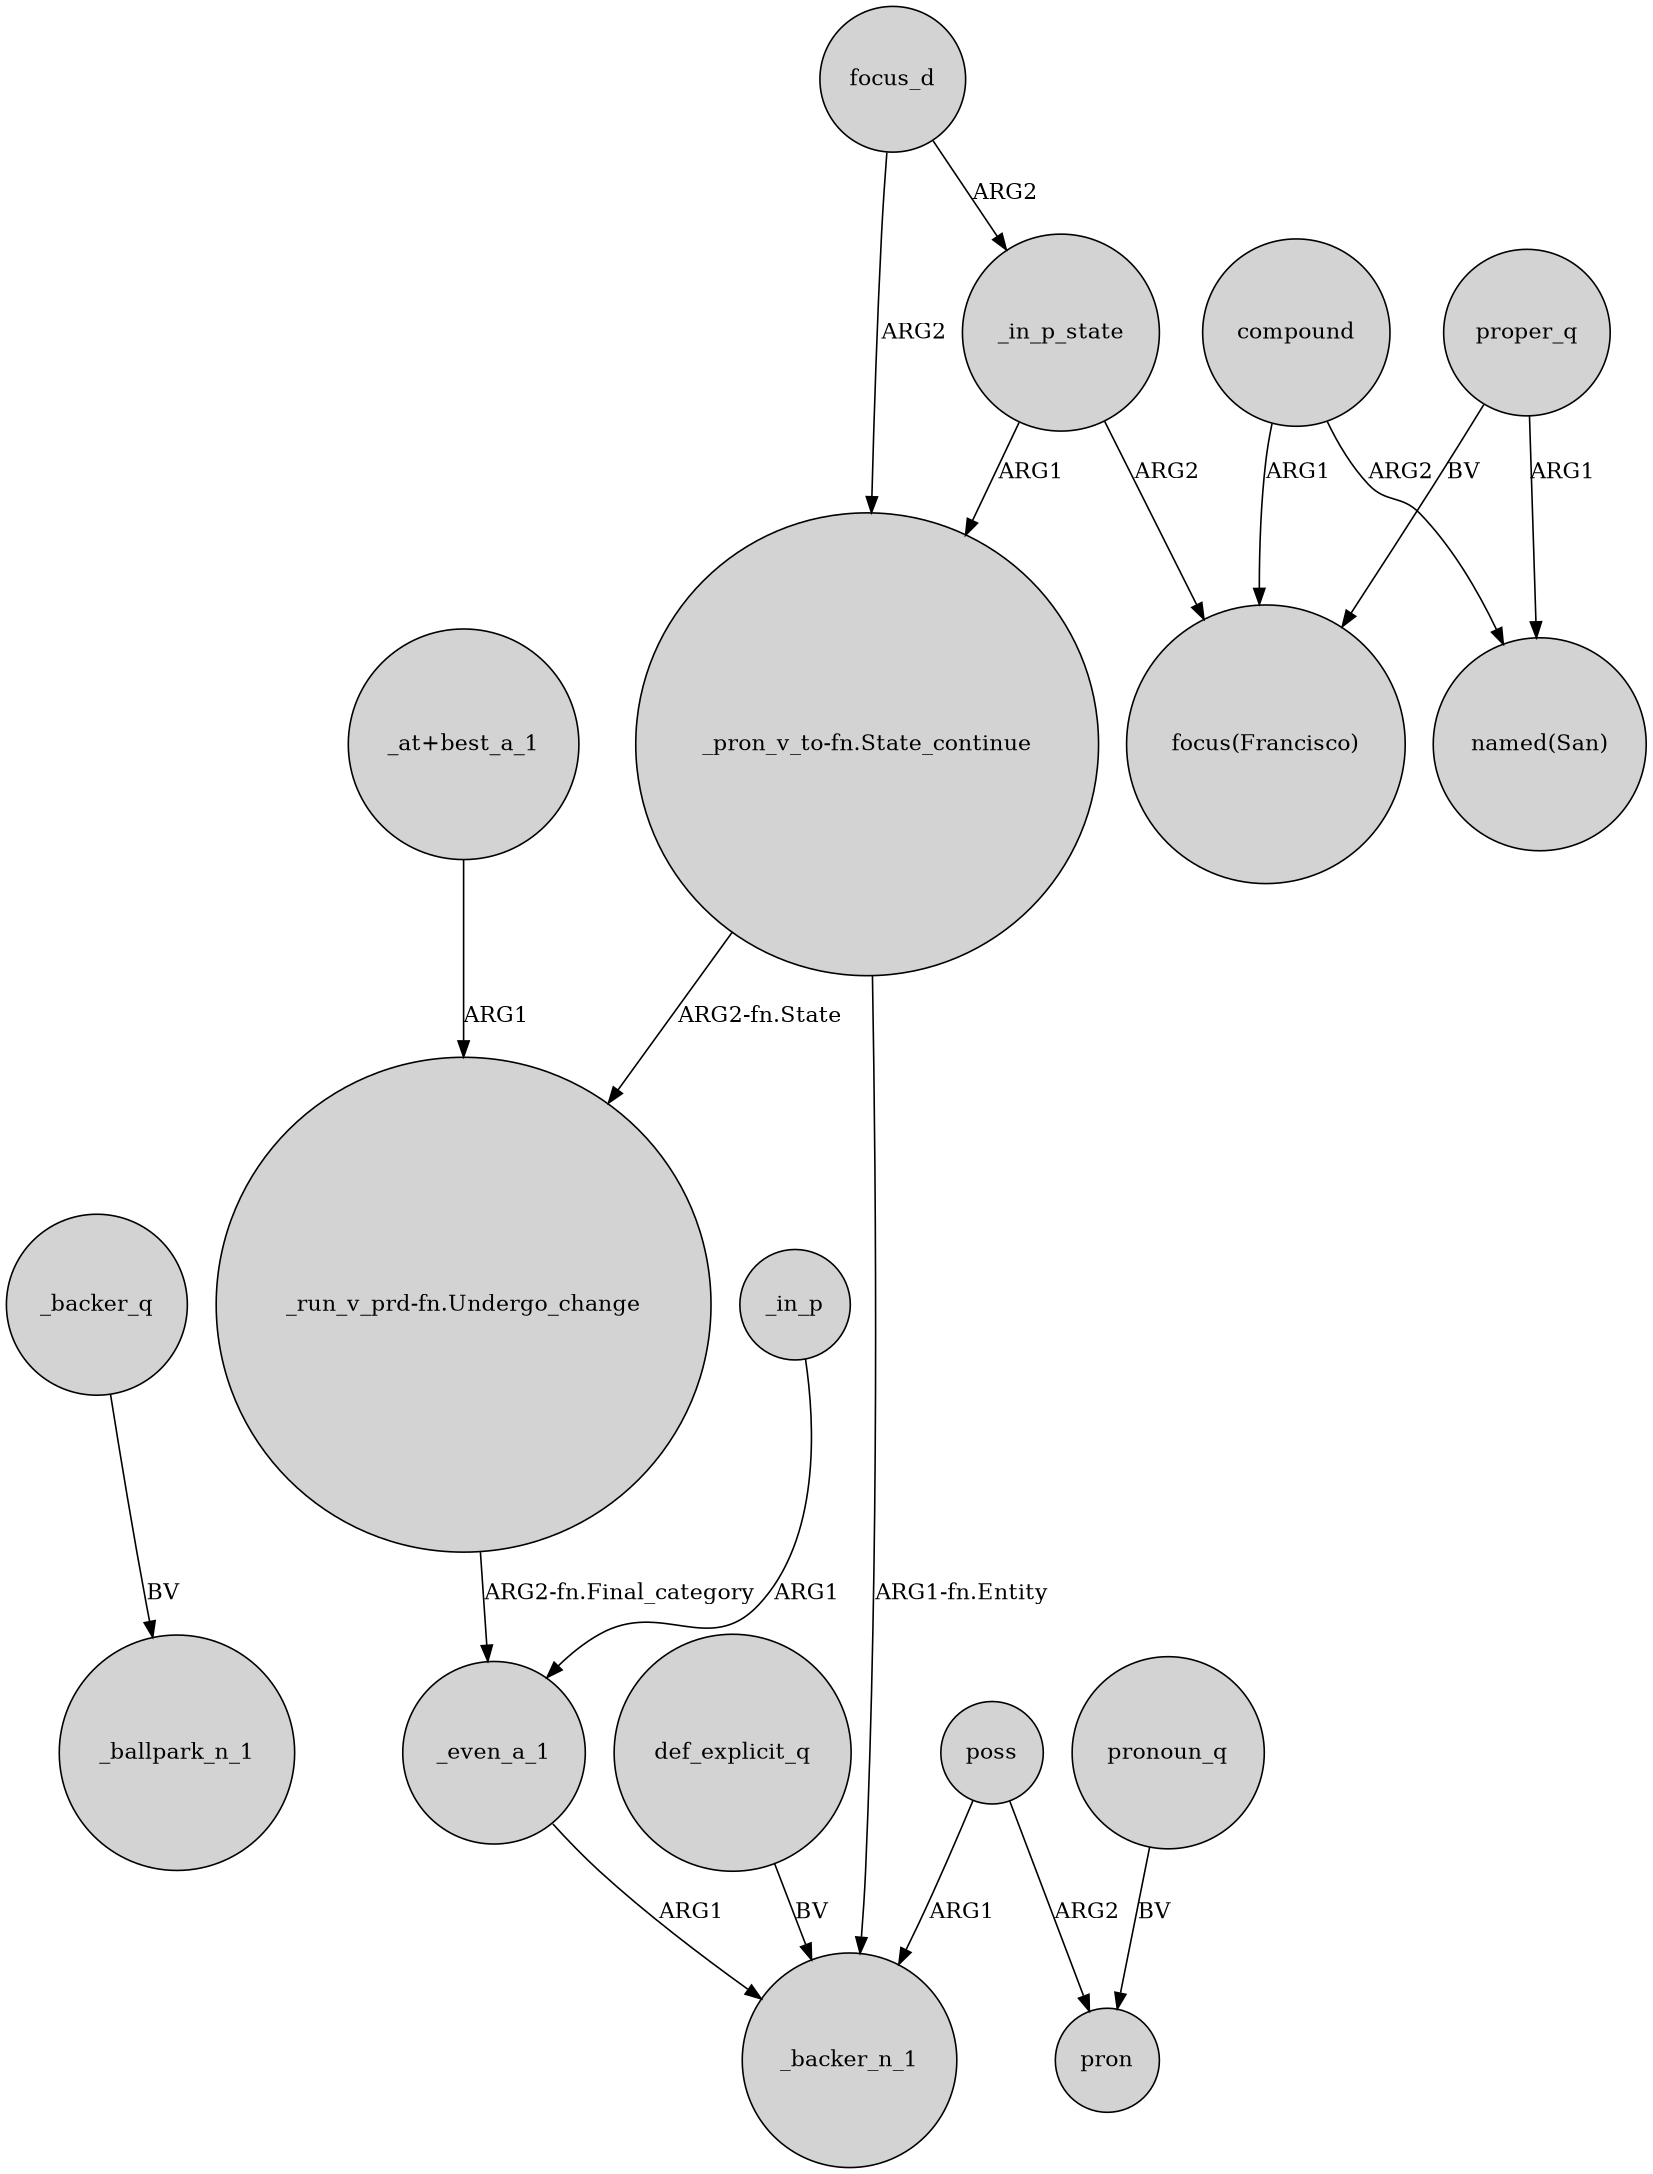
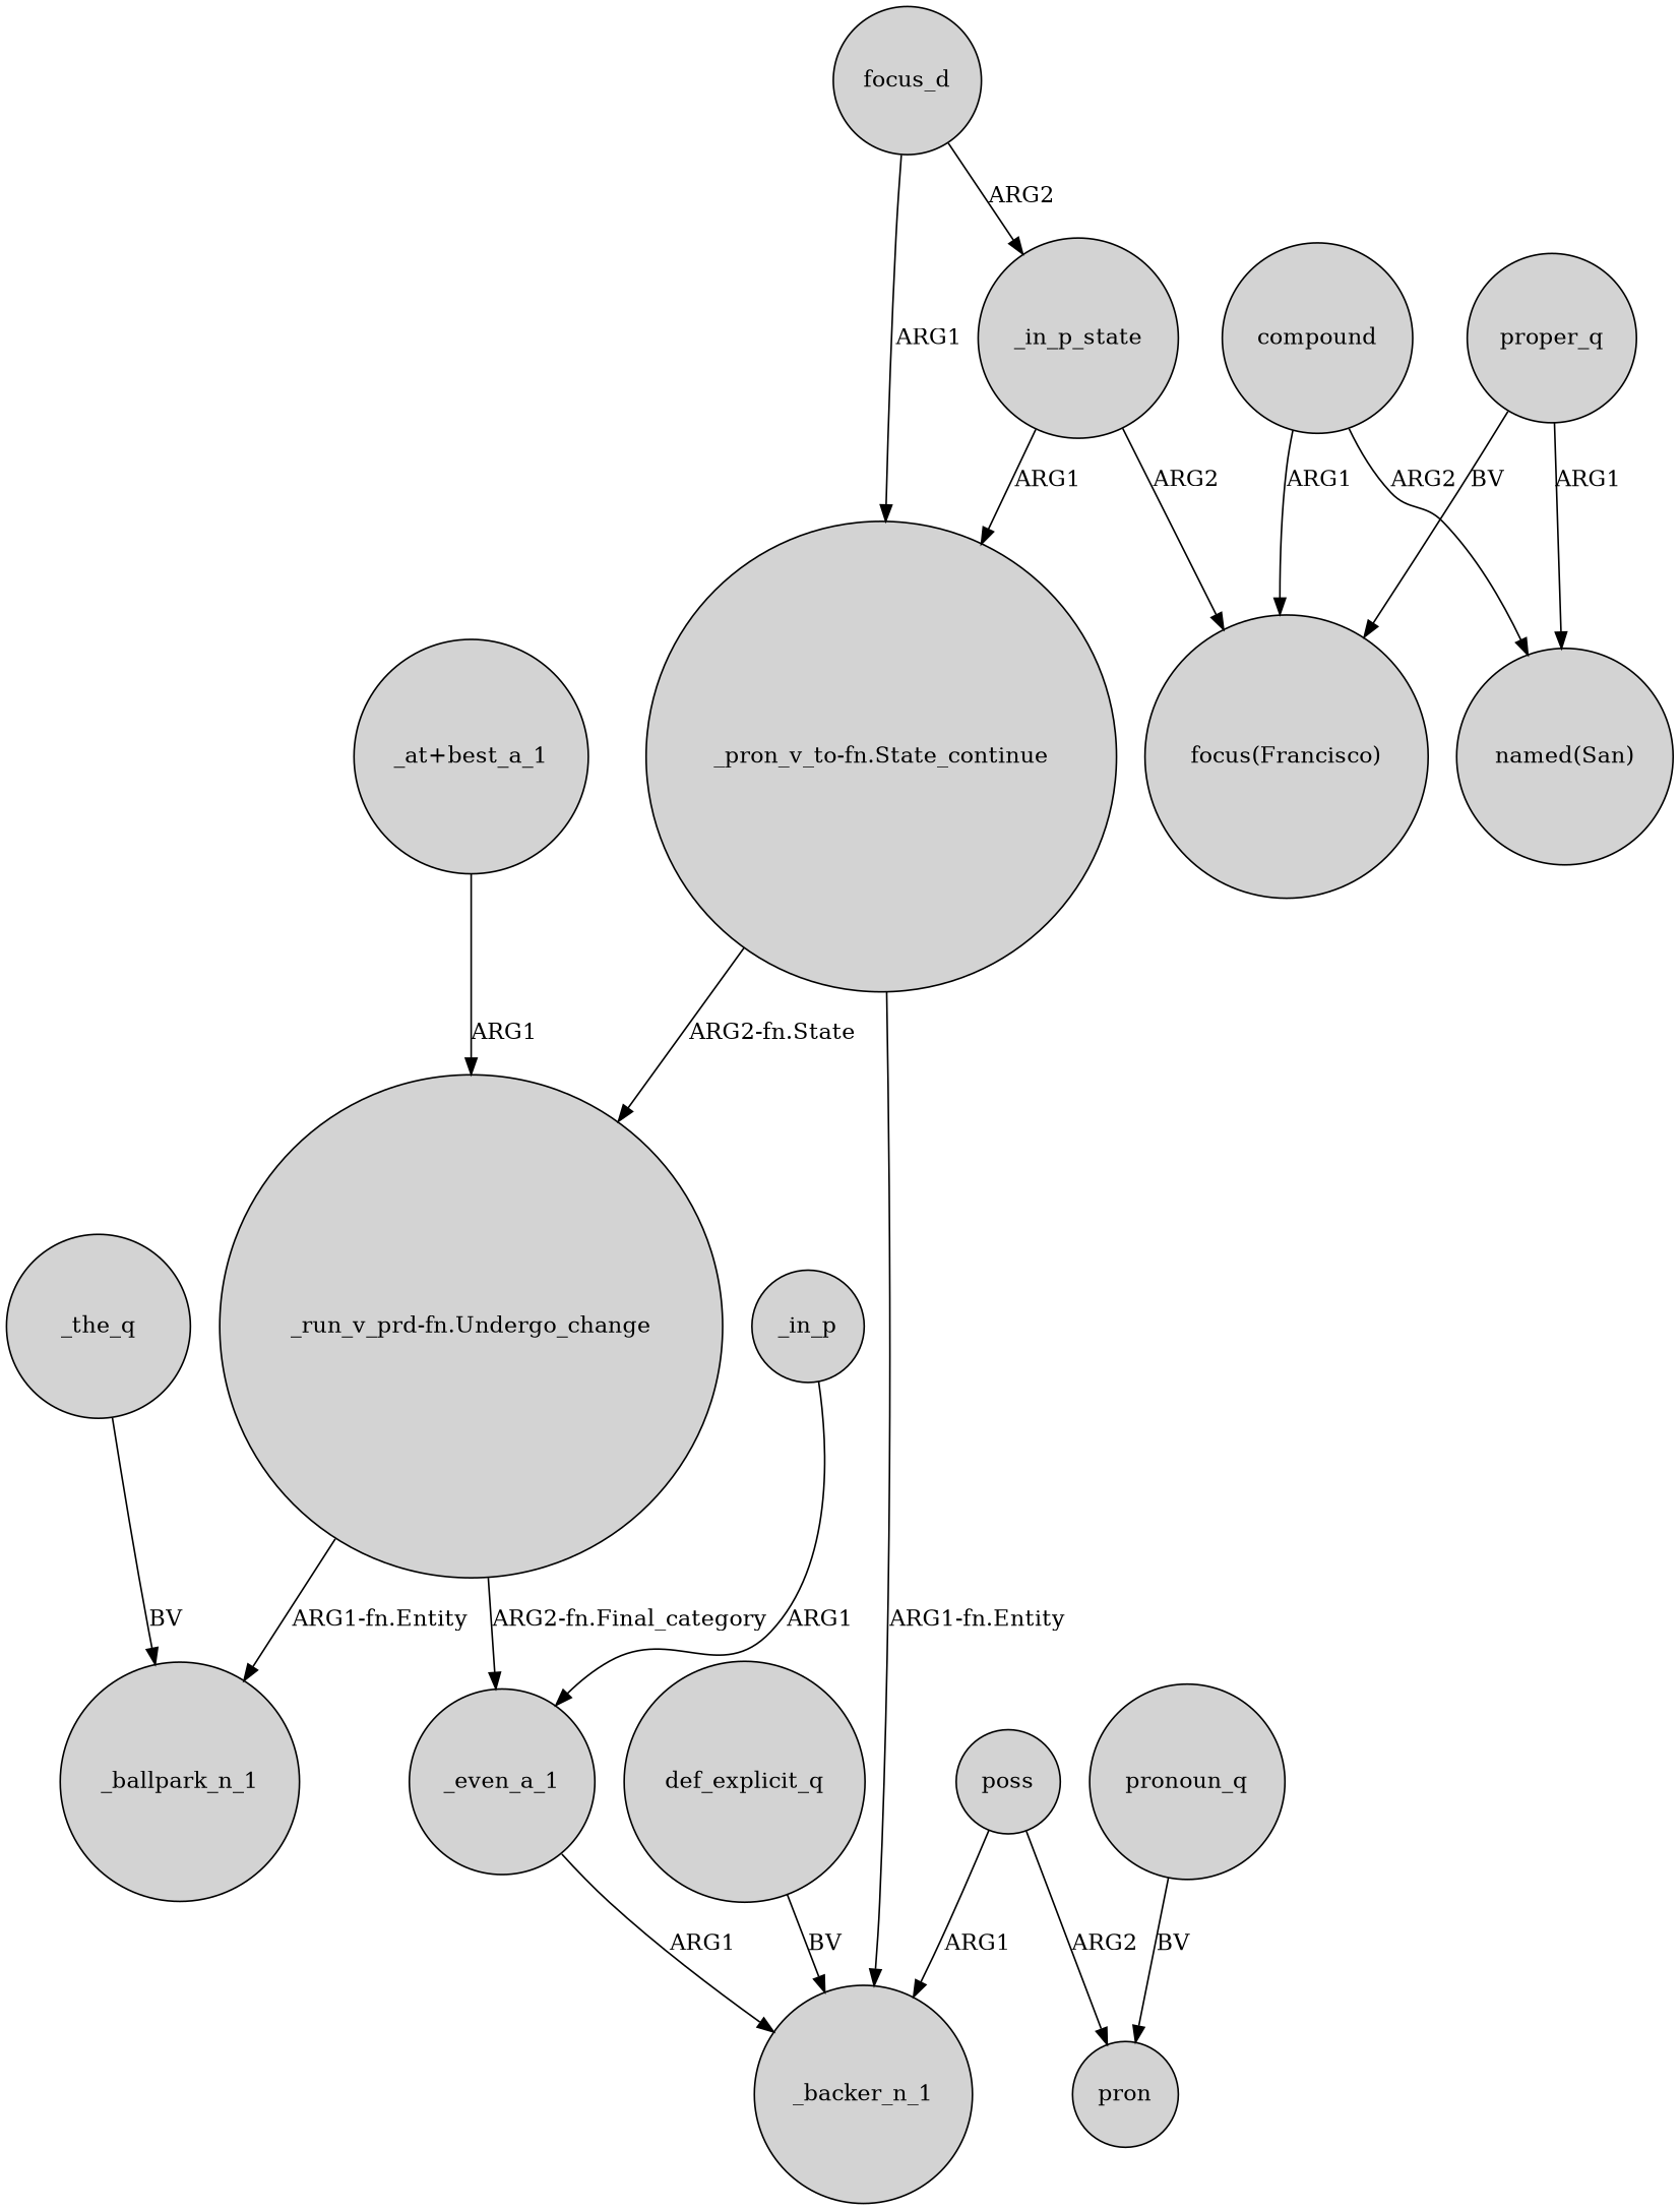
  digraph {
    node [shape=circle style=filled]
    focus_d
    _in_p_state
    n3 [label="_pron_v_to-fn.State_continue"]
    n4 [label="focus(Francisco)"]
    "_run_v_prd-fn.Undergo_change"
    _backer_n_1
-   _the_q [label=_backer_q]
+   _the_q
    _ballpark_n_1
    "_at+best_a_1"
    _even_a_1
    poss
    pron
    _in_p
    pronoun_q
    compound
    "named(San)"
    proper_q
    def_explicit_q
    focus_d -> _in_p_state [label=ARG2]
-   focus_d -> n3 [label=ARG2]
+   focus_d -> n3 [label=ARG1]
    _in_p_state -> n3 [label=ARG1]
    _in_p_state -> n4 [label=ARG2]
    n3 -> "_run_v_prd-fn.Undergo_change" [label="ARG2-fn.State"]
    n3 -> _backer_n_1 [label="ARG1-fn.Entity"]
+   "_run_v_prd-fn.Undergo_change" -> _ballpark_n_1 [label="ARG1-fn.Entity"]
    "_run_v_prd-fn.Undergo_change" -> _even_a_1 [label="ARG2-fn.Final_category"]
    _the_q -> _ballpark_n_1 [label=BV]
    "_at+best_a_1" -> "_run_v_prd-fn.Undergo_change" [label=ARG1]
    _even_a_1 -> _backer_n_1 [label=ARG1]
    poss -> _backer_n_1 [label=ARG1]
    poss -> pron [label=ARG2]
    _in_p -> _even_a_1 [label=ARG1]
    pronoun_q -> pron [label=BV]
    compound -> n4 [label=ARG1]
    compound -> "named(San)" [label=ARG2]
    proper_q -> n4 [label=BV]
    proper_q -> "named(San)" [label=ARG1]
    def_explicit_q -> _backer_n_1 [label=BV]
  }
